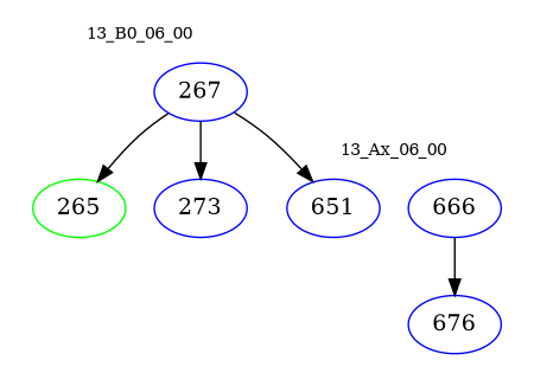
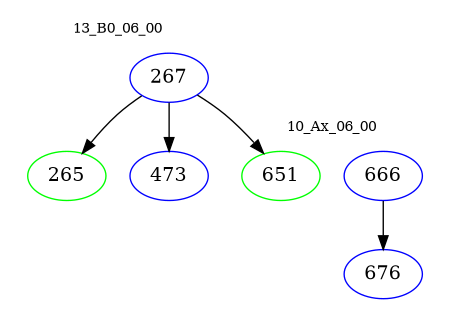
  digraph {
    node [color=blue]
    edge [color=black]
    n1 [label=666]
-   n2 [label=651]
+   n2 [color=green label=651]
    n3 [label=676]
    n4 [label=267]
    n5 [color=green label=265]
-   n6 [label=273]
+   n6 [label=473]
    subgraph cluster_1 {
      color=white
      fontsize=10
-     label="13_Ax_06_00"
+     label="10_Ax_06_00"
      n1
      n2
      n3
    }
    subgraph cluster_2 {
      color=white
      fontsize=10
      label="13_B0_06_00"
      n4
      n5
      n6
    }
    n1 -> n3
    n4 -> n2
    n4 -> n5
    n4 -> n6
  }
